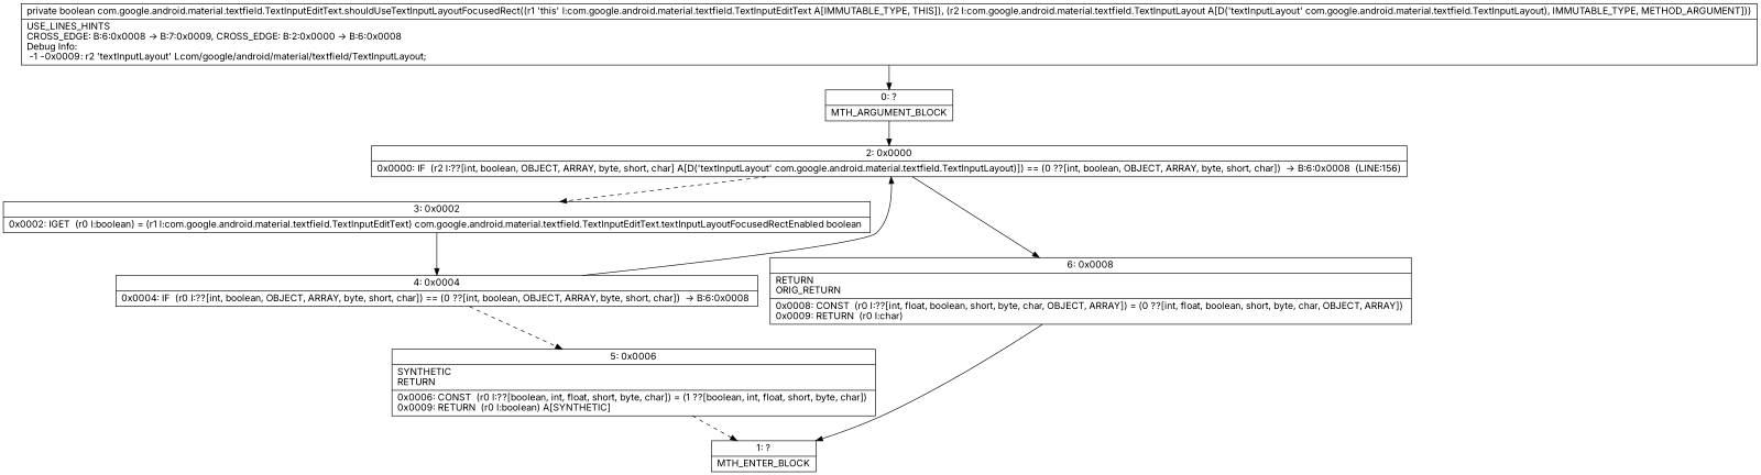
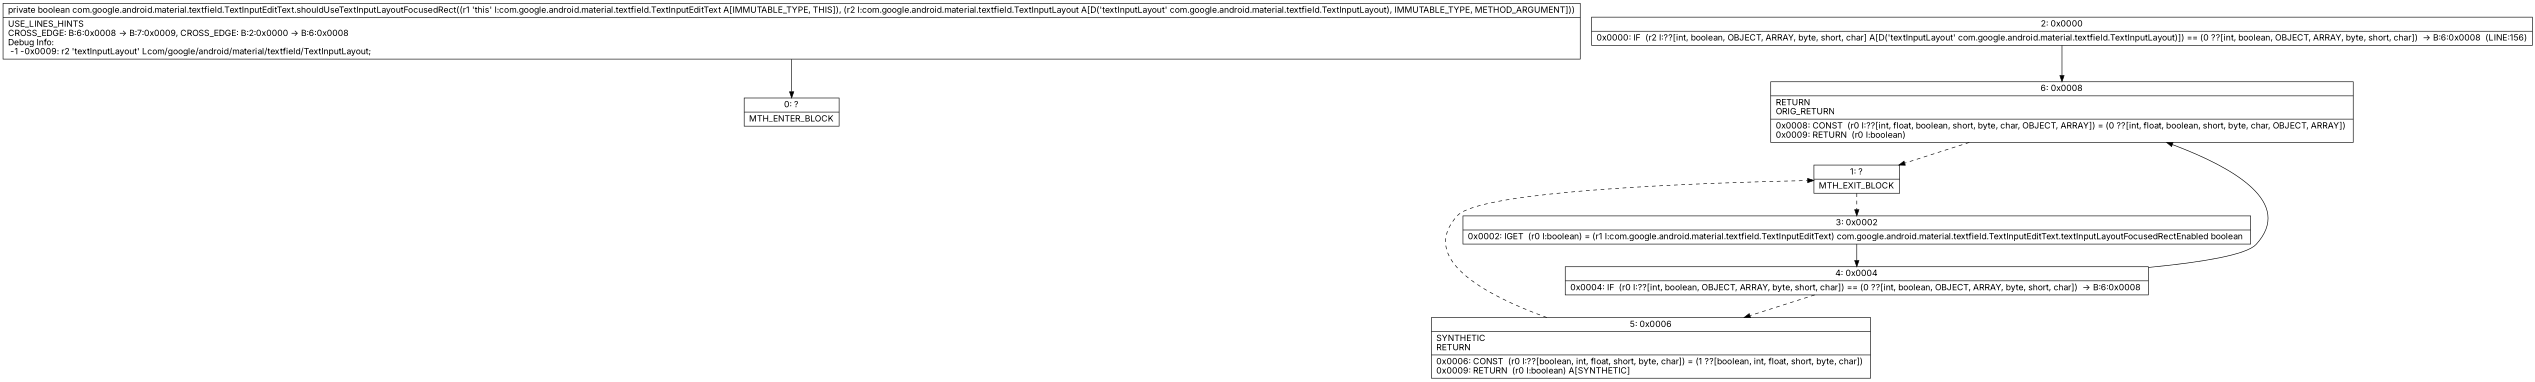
  digraph {
    fontname=Inter
    node [fontname=Inter shape=record]
    edge [fontname=Inter]
-   n1 [label="{0\:\ ?|MTH_ARGUMENT_BLOCK\l}"]
+   n1 [label="{0\:\ ?|MTH_ENTER_BLOCK\l}"]
    n2 [label="{2\:\ 0x0000|0x0000: IF  (r2 I:??[int, boolean, OBJECT, ARRAY, byte, short, char] A[D('textInputLayout' com.google.android.material.textfield.TextInputLayout)]) == (0 ??[int, boolean, OBJECT, ARRAY, byte, short, char])  \-\> B:6:0x0008  (LINE:156)\l}"]
    n3 [label="{3\:\ 0x0002|0x0002: IGET  (r0 I:boolean) = (r1 I:com.google.android.material.textfield.TextInputEditText) com.google.android.material.textfield.TextInputEditText.textInputLayoutFocusedRectEnabled boolean \l}"]
-   n4 [label="{6\:\ 0x0008|RETURN\lORIG_RETURN\l|0x0008: CONST  (r0 I:??[int, float, boolean, short, byte, char, OBJECT, ARRAY]) = (0 ??[int, float, boolean, short, byte, char, OBJECT, ARRAY]) \l0x0009: RETURN  (r0 I:char) \l}"]
+   n4 [label="{6\:\ 0x0008|RETURN\lORIG_RETURN\l|0x0008: CONST  (r0 I:??[int, float, boolean, short, byte, char, OBJECT, ARRAY]) = (0 ??[int, float, boolean, short, byte, char, OBJECT, ARRAY]) \l0x0009: RETURN  (r0 I:boolean) \l}"]
    n5 [label="{4\:\ 0x0004|0x0004: IF  (r0 I:??[int, boolean, OBJECT, ARRAY, byte, short, char]) == (0 ??[int, boolean, OBJECT, ARRAY, byte, short, char])  \-\> B:6:0x0008 \l}"]
-   n6 [label="{1\:\ ?|MTH_ENTER_BLOCK\l}"]
+   n6 [label="{1\:\ ?|MTH_EXIT_BLOCK\l}"]
    n7 [label="{5\:\ 0x0006|SYNTHETIC\lRETURN\l|0x0006: CONST  (r0 I:??[boolean, int, float, short, byte, char]) = (1 ??[boolean, int, float, short, byte, char]) \l0x0009: RETURN  (r0 I:boolean) A[SYNTHETIC]\l}"]
    n8 [label="{private boolean com.google.android.material.textfield.TextInputEditText.shouldUseTextInputLayoutFocusedRect((r1 'this' I:com.google.android.material.textfield.TextInputEditText A[IMMUTABLE_TYPE, THIS]), (r2 I:com.google.android.material.textfield.TextInputLayout A[D('textInputLayout' com.google.android.material.textfield.TextInputLayout), IMMUTABLE_TYPE, METHOD_ARGUMENT]))  | USE_LINES_HINTS\lCROSS_EDGE: B:6:0x0008 \-\> B:7:0x0009, CROSS_EDGE: B:2:0x0000 \-\> B:6:0x0008\lDebug Info:\l  \-1 \-0x0009: r2 'textInputLayout' Lcom\/google\/android\/material\/textfield\/TextInputLayout;\l}"]
-   n1 -> n2
-   n2 -> n3 [style=dashed]
+   n6 -> n3 [style=dashed]
    n2 -> n4
    n3 -> n5
-   n4 -> n6
-   n5 -> n2
+   n4 -> n6 [style=dashed]
+   n5 -> n4
    n5 -> n7 [style=dashed]
    n7 -> n6 [style=dashed]
    n8 -> n1
  }
